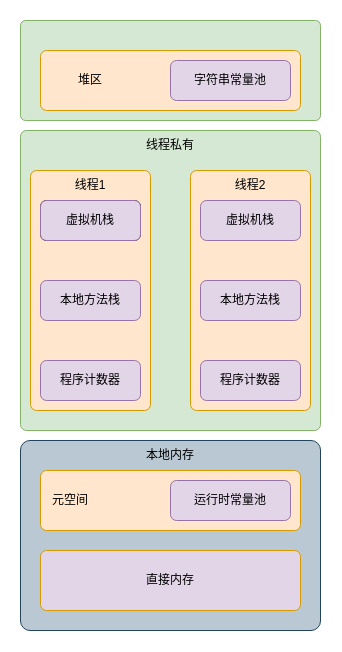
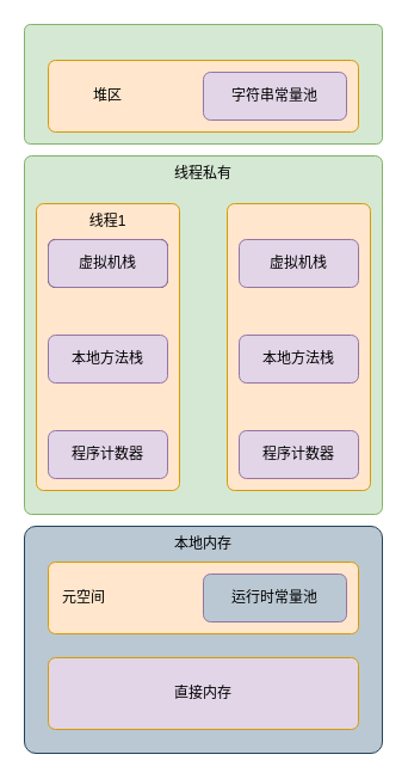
  <mxCell id="0" />
  <mxCell id="1" parent="0" />
  <mxCell id="2" value="" style="rounded=1;whiteSpace=wrap;html=1;fillColor=#d5e8d4;strokeColor=#82b366;arcSize=2;" vertex="1" parent="1"><mxGeometry x="20" y="130" width="300" height="300" as="geometry" /></mxCell>
  <mxCell id="3" value="" style="rounded=1;whiteSpace=wrap;html=1;fillColor=#ffe6cc;strokeColor=#d79b00;arcSize=5;" vertex="1" parent="1"><mxGeometry x="30" y="170" width="120" height="240" as="geometry" /></mxCell>
  <mxCell id="4" value="" style="rounded=1;whiteSpace=wrap;html=1;fillColor=#ffe6cc;strokeColor=#d79b00;arcSize=5;" vertex="1" parent="1"><mxGeometry x="190" y="170" width="120" height="240" as="geometry" /></mxCell>
  <mxCell id="5" value="线程私有" style="text;html=1;align=center;verticalAlign=middle;whiteSpace=wrap;rounded=0;" vertex="1" parent="1"><mxGeometry x="140" y="130" width="60" height="30" as="geometry" /></mxCell>
  <mxCell id="6" value="线程1" style="text;html=1;align=center;verticalAlign=middle;whiteSpace=wrap;rounded=0;" vertex="1" parent="1"><mxGeometry x="60" y="170" width="60" height="30" as="geometry" /></mxCell>
- <mxCell id="7" value="线程2" style="text;html=1;align=center;verticalAlign=middle;whiteSpace=wrap;rounded=0;" vertex="1" parent="1"><mxGeometry x="220" y="170" width="60" height="30" as="geometry" /></mxCell>
  <mxCell id="8" value="" style="rounded=1;whiteSpace=wrap;html=1;fillColor=#d5e8d4;strokeColor=#82b366;arcSize=5;" vertex="1" parent="1"><mxGeometry x="20" y="20" width="300" height="100" as="geometry" /></mxCell>
  <mxCell id="9" value="虚拟机栈" style="rounded=1;whiteSpace=wrap;html=1;" vertex="1" parent="1"><mxGeometry x="40" y="200" width="100" height="40" as="geometry" /></mxCell>
  <mxCell id="10" value="本地方法栈" style="rounded=1;whiteSpace=wrap;html=1;fillColor=#e1d5e7;strokeColor=#9673a6;" vertex="1" parent="1"><mxGeometry x="40" y="280" width="100" height="40" as="geometry" /></mxCell>
  <mxCell id="11" value="程序计数器" style="rounded=1;whiteSpace=wrap;html=1;fillColor=#e1d5e7;strokeColor=#9673a6;" vertex="1" parent="1"><mxGeometry x="40" y="360" width="100" height="40" as="geometry" /></mxCell>
  <mxCell id="12" value="本地方法栈" style="rounded=1;whiteSpace=wrap;html=1;fillColor=#e1d5e7;strokeColor=#9673a6;" vertex="1" parent="1"><mxGeometry x="200" y="280" width="100" height="40" as="geometry" /></mxCell>
  <mxCell id="13" value="虚拟机栈" style="rounded=1;whiteSpace=wrap;html=1;fillColor=#e1d5e7;strokeColor=#9673a6;" vertex="1" parent="1"><mxGeometry x="200" y="200" width="100" height="40" as="geometry" /></mxCell>
  <mxCell id="14" value="程序计数器" style="rounded=1;whiteSpace=wrap;html=1;fillColor=#e1d5e7;strokeColor=#9673a6;" vertex="1" parent="1"><mxGeometry x="200" y="360" width="100" height="40" as="geometry" /></mxCell>
  <mxCell id="15" value="虚拟机栈" style="rounded=1;whiteSpace=wrap;html=1;fillColor=#e1d5e7;strokeColor=#9673a6;" vertex="1" parent="1"><mxGeometry x="40" y="200" width="100" height="40" as="geometry" /></mxCell>
  <mxCell id="16" value="" style="rounded=1;whiteSpace=wrap;html=1;arcSize=10;fillColor=#ffe6cc;strokeColor=#d79b00;" vertex="1" parent="1"><mxGeometry x="40" y="50" width="260" height="60" as="geometry" /></mxCell>
  <mxCell id="17" value="堆区" style="text;html=1;align=center;verticalAlign=middle;whiteSpace=wrap;rounded=0;" vertex="1" parent="1"><mxGeometry x="60" y="65" width="60" height="30" as="geometry" /></mxCell>
  <mxCell id="18" value="字符串常量池" style="rounded=1;whiteSpace=wrap;html=1;fillColor=#e1d5e7;strokeColor=#9673a6;" vertex="1" parent="1"><mxGeometry x="170" y="60" width="120" height="40" as="geometry" /></mxCell>
  <mxCell id="19" value="" style="rounded=1;whiteSpace=wrap;html=1;fillColor=#bac8d3;strokeColor=#23445d;arcSize=5;" vertex="1" parent="1"><mxGeometry x="20" y="440" width="300" height="190" as="geometry" /></mxCell>
  <mxCell id="20" value="本地内存" style="text;html=1;align=center;verticalAlign=middle;whiteSpace=wrap;rounded=0;" vertex="1" parent="1"><mxGeometry x="140" y="440" width="60" height="30" as="geometry" /></mxCell>
  <mxCell id="21" value="" style="rounded=1;whiteSpace=wrap;html=1;arcSize=10;fillColor=#ffe6cc;strokeColor=#d79b00;" vertex="1" parent="1"><mxGeometry x="40" y="470" width="260" height="60" as="geometry" /></mxCell>
  <mxCell id="22" value="元空间" style="text;html=1;align=center;verticalAlign=middle;whiteSpace=wrap;rounded=0;" vertex="1" parent="1"><mxGeometry x="40" y="485" width="60" height="30" as="geometry" /></mxCell>
- <mxCell id="23" value="运行时常量池" style="rounded=1;whiteSpace=wrap;html=1;fillColor=#e1d5e7;strokeColor=#9673a6;" vertex="1" parent="1"><mxGeometry x="170" y="480" width="120" height="40" as="geometry" /></mxCell>
+ <mxCell id="23" value="运行时常量池" style="rounded=1;whiteSpace=wrap;html=1;fillColor=#bac8d3;strokeColor=#9673a6;" vertex="1" parent="1"><mxGeometry x="170" y="480" width="120" height="40" as="geometry" /></mxCell>
  <mxCell id="24" value="直接内存" style="rounded=1;whiteSpace=wrap;html=1;arcSize=10;fillColor=#e1d5e7;strokeColor=#d79b00;" vertex="1" parent="1"><mxGeometry x="40" y="550" width="260" height="60" as="geometry" /></mxCell>
